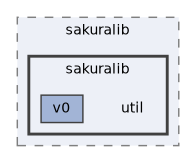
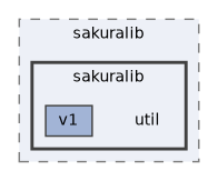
  digraph {
    compound=true
    node [fontname=Helvetica fontsize=10]
    n1 [height=0.2 label=util shape=plaintext width=0.4]
-   n2 [color=grey25 fillcolor="#a2b4d6" height=0.2 label=v0 shape=box style=filled width=0.4]
+   n2 [color=grey25 fillcolor="#a2b4d6" height=0.2 label=v1 shape=box style=filled width=0.4]
    subgraph cluster_1 {
      bgcolor="#edf0f7"
      fontname=Helvetica
      fontsize=10
      label=sakuralib
      pencolor=grey50
      style="filled,dashed"
      subgraph cluster_2 {
        bgcolor="#edf0f7"
        fontname=Helvetica
        fontsize=10
        pencolor=grey25
        style="filled,bold"
        n1
        n2
      }
    }
  }
